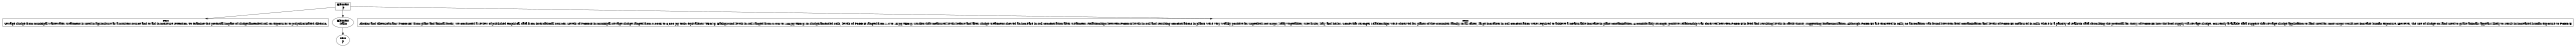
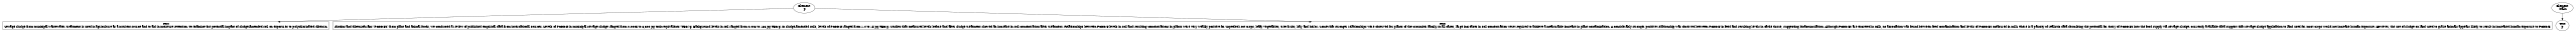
  digraph {
    node [shape=oval]
-   n1 [label="Element\n p" shape=box]
+   n1 [label="Element\n p"]
    n2 [label="Text\nSewage sludge from municipal wastewater treatment is used in agriculture as a nutrient source and to aid in moisture retention. To examine the potential impact of sludge-amended soil on exposures to polychlorinated dibenzo-" shape=box]
    n3 [label="Element\n italic"]
    n4 [label="Text\n-dioxins and dibenzofurans (PCDD/Fs) from plant and animal foods, we conducted a review of published empirical data from international sources. Levels of PCDD/F in municipal sewage sludge ranged from 0.0005 to 8,300 pg toxic equivalents (TEQ)/g. Background levels in soil ranged from 0.003 to 186 pg TEQ/g. In sludge-amended soils, levels of PCDD/F ranged from 1.4 to 15 pg TEQ/g. Studies that measured levels before and after sludge treatment showed an increase in soil concentration after treatment. Relationships between PCDD/F levels in soil and resulting concentrations in plants were very weakly positive for unpeeled root crops, leafy vegetables, tree fruits, hay, and herbs. Somewhat stronger relationships were observed for plants of the cucumber family. In all cases, large increases in soil concentration were required to achieve a measurable increase in plant contamination. A considerably stronger positive relationship was observed between PCDD/F in feed and resulting levels in cattle tissue, suggesting bioaccumulation. Although PCDD/Fs are excreted in milk, no association was found between feed contamination and levels of PCDD/Fs measured in milk. There is a paucity of realistic data describing the potential for entry of PCDD/Fs into the food supply via sewage sludge. Currently available data suggest that sewage sludge application to land used for most crops would not increase human exposure. However, the use of sludge on land used to graze animals appears likely to result in increased human exposure to PCDD/F." shape=box]
    n5 [label="Text\np" shape=ellipse]
    n1 -> n2
-   n1 -> n3
    n1 -> n4
    n3 -> n5
  }
